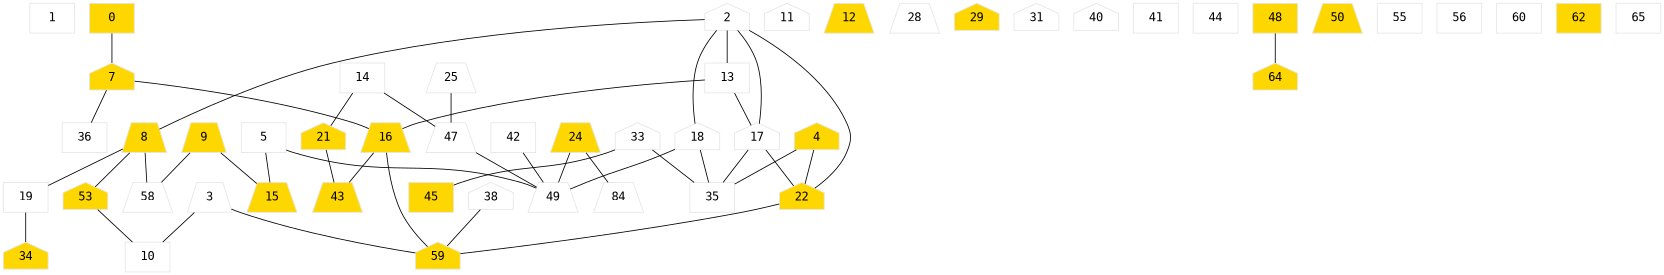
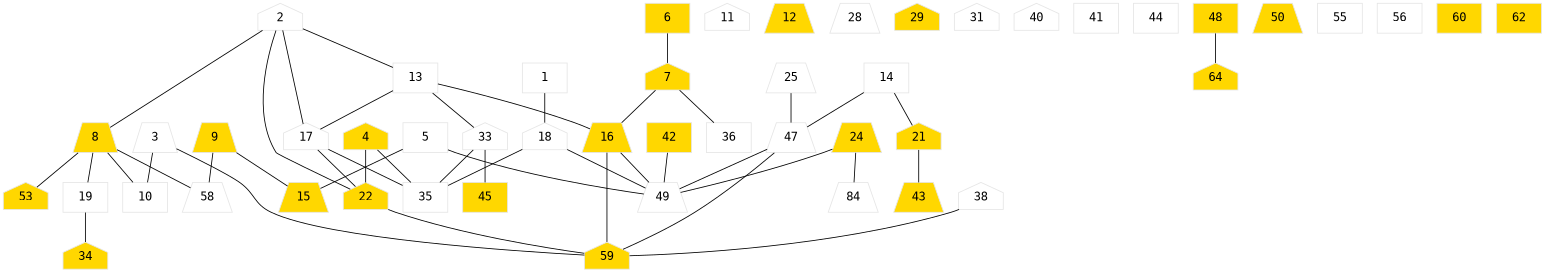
  graph {
    fontname="DejaVu Sans Mono"
    node [color=gray90 fillcolor=white fontname="DejaVu Sans Mono" shape=box style=filled]
    edge [fontname="DejaVu Sans Mono"]
    1
    2 [shape=house super="+52"]
    8 [fillcolor=gold shape=trapezium super="+37"]
    13 [super="+32"]
    17 [shape=house]
    18 [shape=house super="+23"]
    22 [fillcolor=gold shape=house super="+27"]
    10
    19
    53 [fillcolor=gold shape=house]
    58 [shape=trapezium super="+67"]
    16 [fillcolor=gold shape=trapezium super="+20"]
    33 [shape=house]
    35 [super="+66"]
    49 [shape=trapezium super="+51"]
    59 [fillcolor=gold shape=house super="+63"]
    3 [shape=trapezium super="+30"]
    4 [fillcolor=gold shape=house super="+61"]
    15 [fillcolor=gold shape=trapezium super="+26"]
    5
    7 [fillcolor=gold shape=house super="+39"]
    36
-   6 [fillcolor=gold label=0]
+   6 [fillcolor=gold]
    43 [fillcolor=gold shape=trapezium]
    34 [fillcolor=gold shape=house]
    9 [fillcolor=gold shape=trapezium]
    11 [shape=house]
    12 [fillcolor=gold shape=trapezium]
    45 [fillcolor=gold]
    21 [fillcolor=gold shape=house super="+46"]
    14
    47 [shape=trapezium super="+57"]
    24 [fillcolor=gold shape=trapezium]
    n34 [label=84 shape=trapezium]
    25 [shape=trapezium]
    28 [shape=trapezium]
    29 [fillcolor=gold shape=house]
    31 [shape=house]
    38 [shape=house]
    40 [shape=house]
    41
-   42
+   42 [fillcolor=gold]
    44
    48 [fillcolor=gold]
    64 [fillcolor=gold shape=house]
    50 [fillcolor=gold shape=trapezium]
    55
    56
-   60
+   60 [fillcolor=gold]
    62 [fillcolor=gold]
-   65
    2 -- 8
    2 -- 13
    2 -- 17
-   2 -- 18
+   1 -- 18
    2 -- 22
-   53 -- 10
+   8 -- 10
    8 -- 19
    8 -- 53
    8 -- 58
    13 -- 17
    13 -- 16
+   13 -- 33
    17 -- 22
    17 -- 35
    18 -- 35
    18 -- 49
    22 -- 59
    19 -- 34
    16 -- 59
-   16 -- 43
+   16 -- 49
    33 -- 35
    33 -- 45
    3 -- 10
    3 -- 59
    4 -- 22
    4 -- 35
    5 -- 49
    5 -- 15
    7 -- 16
    7 -- 36
    6 -- 7
    9 -- 58
    9 -- 15
    21 -- 43
    14 -- 21
    14 -- 47
    47 -- 49
+   47 -- 59
    24 -- 49
    24 -- n34
    25 -- 47
    38 -- 59
    42 -- 49
    48 -- 64
  }
